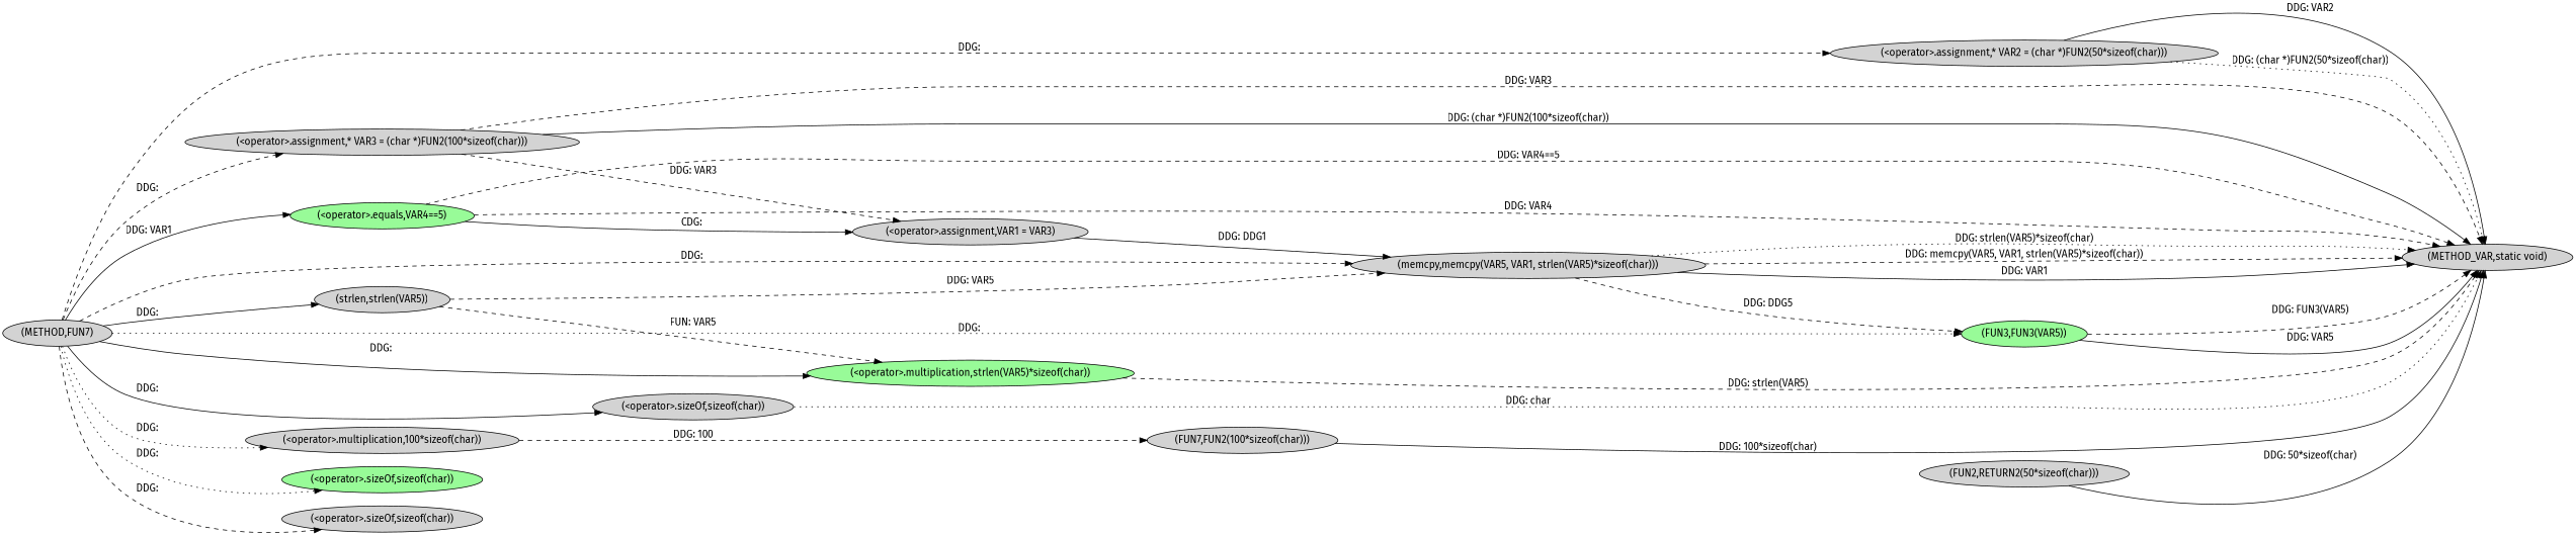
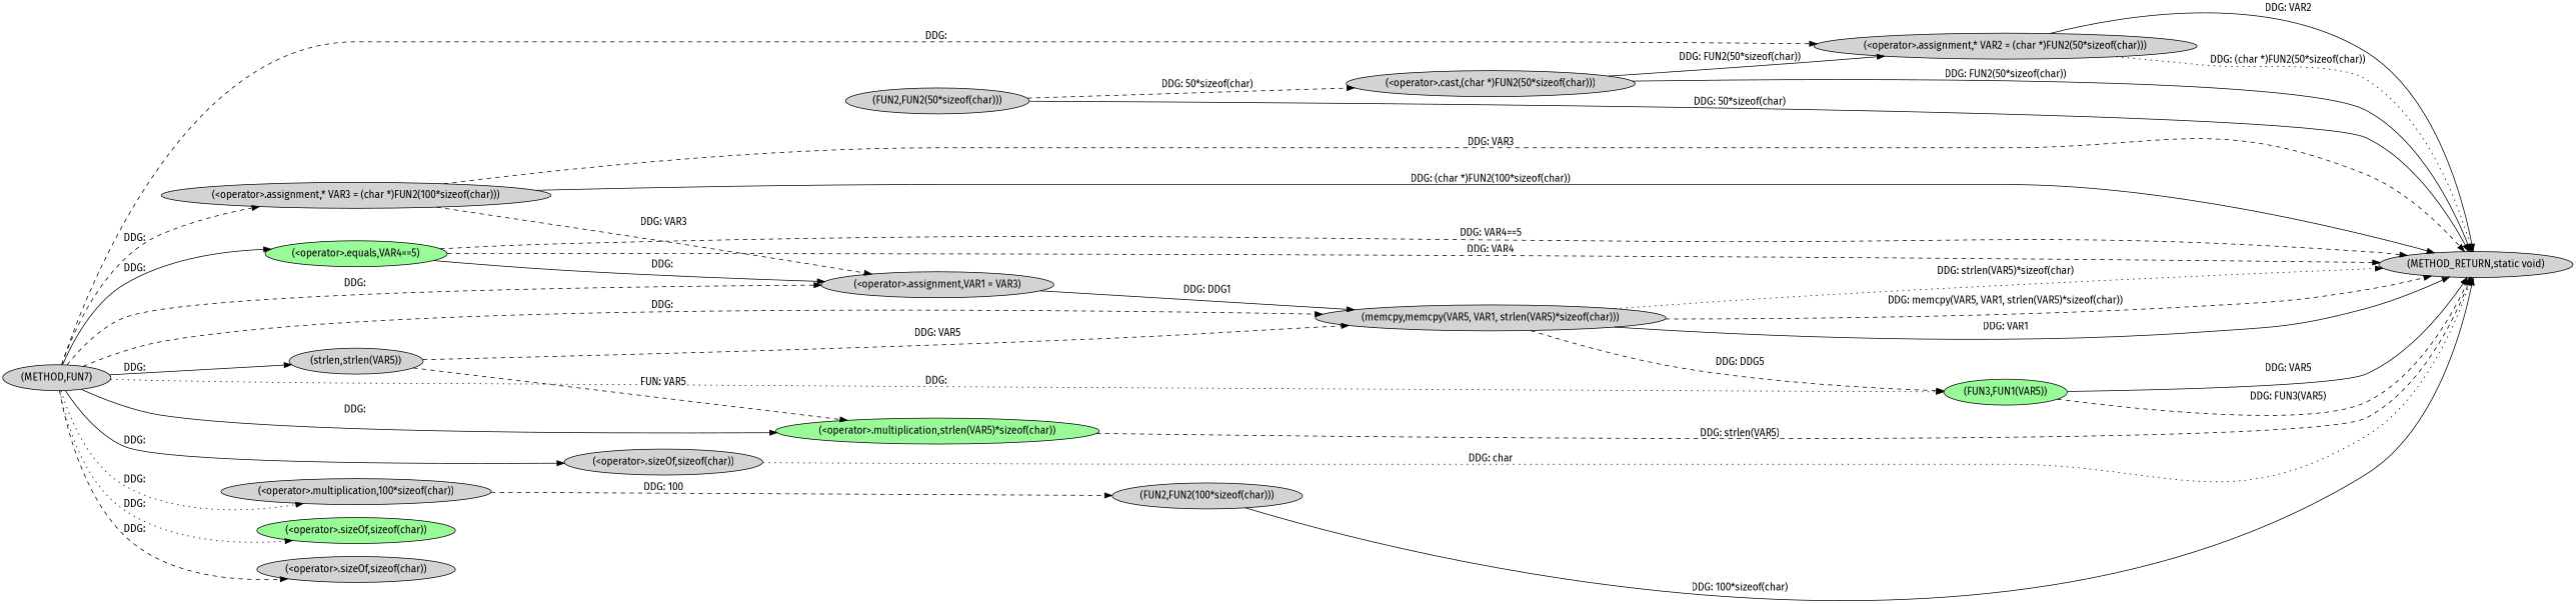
  digraph {
    fontname="Fira Sans"
    rankdir=LR
    node [fillcolor=lightgrey fontname="Fira Sans" style=filled]
    edge [fontname="Fira Sans" style=dashed]
    n1 [label="(METHOD,FUN7)"]
    n2 [label="(<operator>.assignment,* VAR2 = (char *)FUN2(50*sizeof(char)))"]
    n3 [fillcolor=palegreen label="(<operator>.sizeOf,sizeof(char))"]
    n4 [label="(<operator>.assignment,* VAR3 = (char *)FUN2(100*sizeof(char)))"]
    n5 [label="(<operator>.multiplication,100*sizeof(char))"]
    n6 [label="(<operator>.sizeOf,sizeof(char))"]
    n7 [fillcolor=palegreen label="(<operator>.equals,VAR4==5)"]
    n8 [label="(<operator>.assignment,VAR1 = VAR3)"]
    n9 [label="(memcpy,memcpy(VAR5, VAR1, strlen(VAR5)*sizeof(char)))"]
    n10 [fillcolor=palegreen label="(<operator>.multiplication,strlen(VAR5)*sizeof(char))"]
    n11 [label="(strlen,strlen(VAR5))"]
    n12 [label="(<operator>.sizeOf,sizeof(char))"]
-   n13 [fillcolor=palegreen label="(FUN3,FUN3(VAR5))"]
-   n14 [label="(METHOD_VAR,static void)"]
-   n15 [label="(FUN7,FUN2(100*sizeof(char)))"]
-   n17 [label="(FUN2,RETURN2(50*sizeof(char)))"]
+   n13 [fillcolor=palegreen label="(FUN3,FUN1(VAR5))"]
+   n14 [label="(METHOD_RETURN,static void)"]
+   n15 [label="(FUN2,FUN2(100*sizeof(char)))"]
+   n16 [label="(<operator>.cast,(char *)FUN2(50*sizeof(char)))"]
+   n17 [label="(FUN2,FUN2(50*sizeof(char)))"]
    n1 -> n2 [label="DDG: "]
    n1 -> n3 [label="DDG: " style=dotted]
    n1 -> n4 [label="DDG: "]
    n1 -> n5 [label="DDG: " style=dotted]
    n1 -> n6 [label="DDG: "]
-   n1 -> n7 [label="DDG: VAR1" style=solid]
+   n1 -> n7 [label="DDG: " style=solid]
+   n1 -> n8 [label="DDG: "]
    n1 -> n9 [label="DDG: "]
    n1 -> n10 [label="DDG: " style=solid]
    n1 -> n11 [label="DDG: " style=solid]
    n1 -> n12 [label="DDG: " style=solid]
    n1 -> n13 [label="DDG: " style=dotted]
    n2 -> n14 [label="DDG: VAR2" style=solid]
    n2 -> n14 [label="DDG: (char *)FUN2(50*sizeof(char))" style=dotted]
    n4 -> n8 [label="DDG: VAR3"]
    n4 -> n14 [label="DDG: VAR3"]
    n4 -> n14 [label="DDG: (char *)FUN2(100*sizeof(char))" style=solid]
    n5 -> n15 [label="DDG: 100"]
-   n7 -> n8 [label="CDG: " style=solid]
+   n7 -> n8 [label="DDG: " style=solid]
    n7 -> n14 [label="DDG: VAR4"]
    n7 -> n14 [label="DDG: VAR4==5"]
    n8 -> n9 [label="DDG: DDG1" style=solid]
    n9 -> n13 [label="DDG: DDG5"]
    n9 -> n14 [label="DDG: memcpy(VAR5, VAR1, strlen(VAR5)*sizeof(char))"]
    n9 -> n14 [label="DDG: VAR1" style=solid]
    n9 -> n14 [label="DDG: strlen(VAR5)*sizeof(char)" style=dotted]
    n10 -> n14 [label="DDG: strlen(VAR5)"]
    n11 -> n9 [label="DDG: VAR5"]
    n11 -> n10 [label="FUN: VAR5"]
    n12 -> n14 [label="DDG: char" style=dotted]
    n13 -> n14 [label="DDG: VAR5" style=solid]
    n13 -> n14 [label="DDG: FUN3(VAR5)"]
    n15 -> n14 [label="DDG: 100*sizeof(char)" style=solid]
+   n16 -> n2 [label="DDG: FUN2(50*sizeof(char))" style=solid]
+   n16 -> n14 [label="DDG: FUN2(50*sizeof(char))" style=solid]
    n17 -> n14 [label="DDG: 50*sizeof(char)" style=solid]
+   n17 -> n16 [label="DDG: 50*sizeof(char)"]
  }
